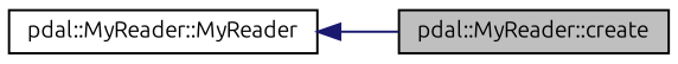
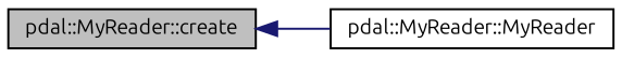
  digraph {
    rankdir=LR
    fontname=Ubuntu
    node [color=black fontname=Ubuntu fontsize=10 shape=record style=filled]
    n1 [fillcolor=grey75 fontcolor=black height=0.2 label="pdal::MyReader::create" width=0.4]
    n2 [fillcolor=white height=0.2 label="pdal::MyReader::MyReader" width=0.4]
-   n2 -> n1 [color=midnightblue dir=back fontname=Ubuntu fontsize=10 labelfontname=Helvetica labelfontsize=10 style=solid]
+   n1 -> n2 [color=midnightblue dir=back fontname=Ubuntu fontsize=10 labelfontname=Helvetica labelfontsize=10 style=solid]
  }
